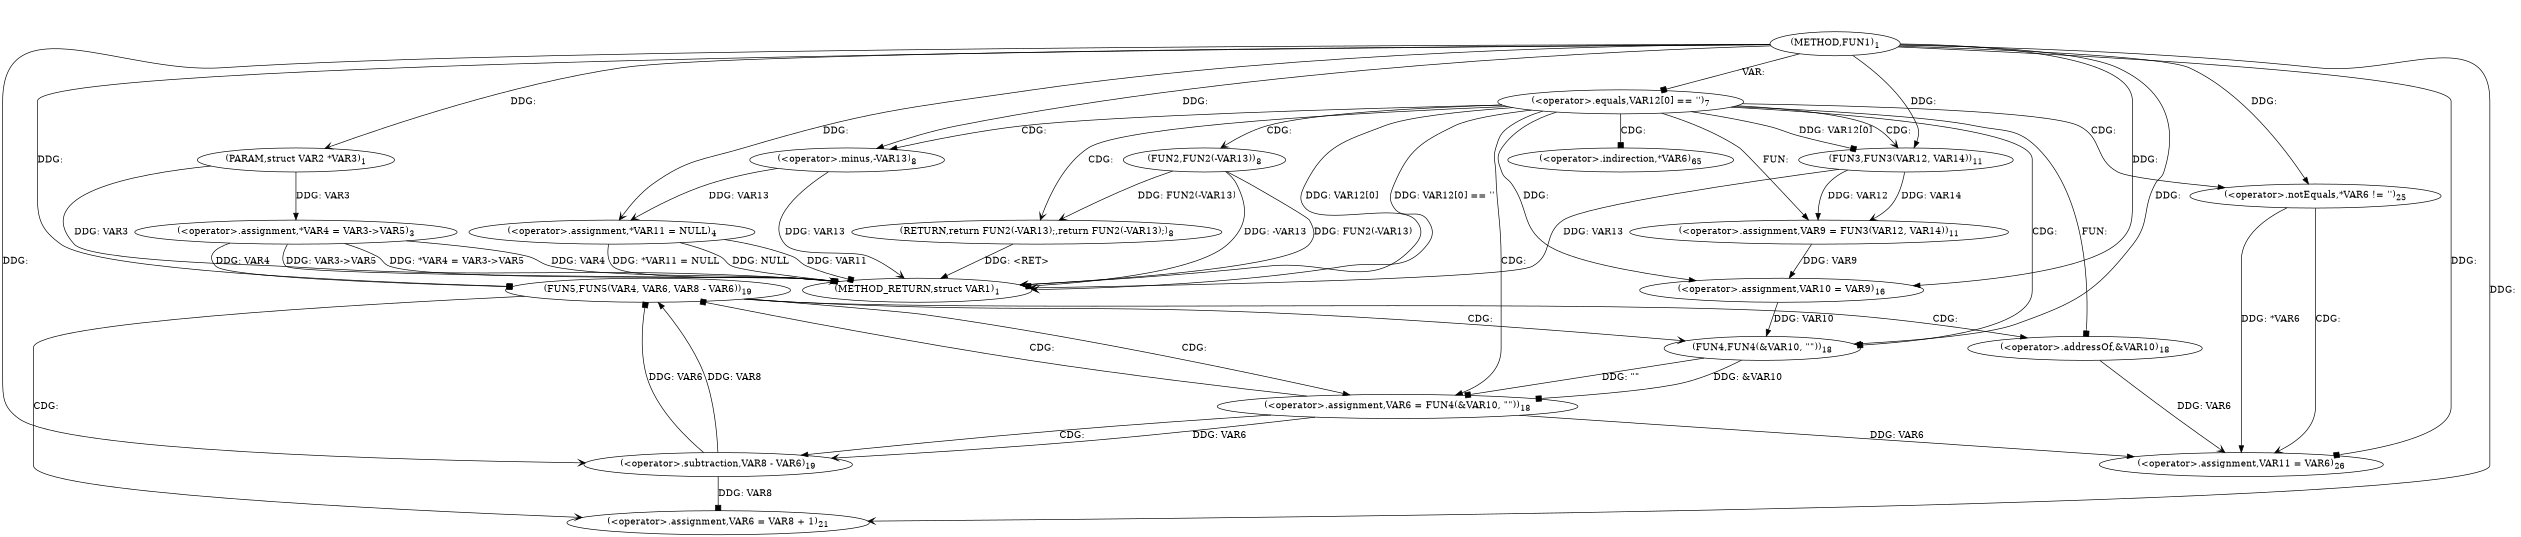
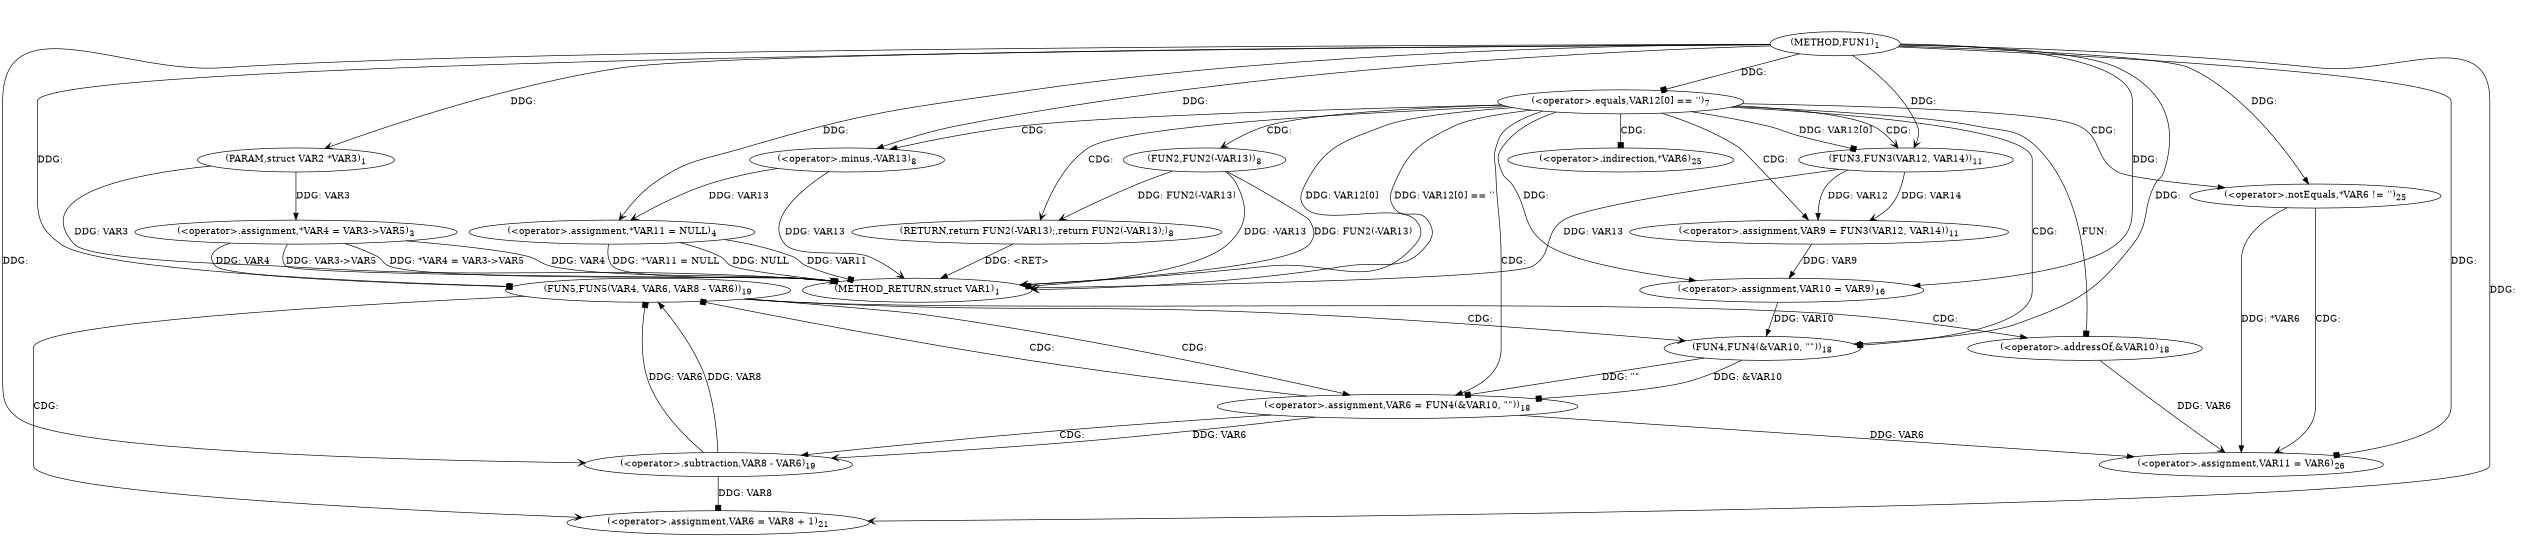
  digraph {
    edge [arrowhead=normal]
    n1 [label=<(METHOD,FUN1)<SUB>1</SUB>>]
    n2 [label=<(PARAM,struct VAR2 *VAR3)<SUB>1</SUB>>]
    n3 [label=<(&lt;operator&gt;.assignment,*VAR11 = NULL)<SUB>4</SUB>>]
    n4 [label=<(&lt;operator&gt;.assignment,VAR10 = VAR9)<SUB>16</SUB>>]
    n5 [label=<(&lt;operator&gt;.equals,VAR12[0] == '')<SUB>7</SUB>>]
    n6 [label=<(&lt;operator&gt;.notEquals,*VAR6 != '')<SUB>25</SUB>>]
    n7 [label=<(FUN3,FUN3(VAR12, VAR14))<SUB>11</SUB>>]
    n8 [label=<(&lt;operator&gt;.assignment,VAR6 = VAR8 + 1)<SUB>21</SUB>>]
    n9 [label=<(&lt;operator&gt;.assignment,VAR11 = VAR6)<SUB>26</SUB>>]
    n10 [label=<(FUN4,FUN4(&amp;VAR10, &quot;&quot;))<SUB>18</SUB>>]
    n11 [label=<(FUN5,FUN5(VAR4, VAR6, VAR8 - VAR6))<SUB>19</SUB>>]
    n12 [label=<(&lt;operator&gt;.minus,-VAR13)<SUB>8</SUB>>]
    n13 [label=<(&lt;operator&gt;.subtraction,VAR8 - VAR6)<SUB>19</SUB>>]
    n14 [label=<(METHOD_RETURN,struct VAR1)<SUB>1</SUB>>]
    n15 [label=<(&lt;operator&gt;.assignment,*VAR4 = VAR3-&gt;VAR5)<SUB>3</SUB>>]
    n16 [label=<(&lt;operator&gt;.assignment,VAR9 = FUN3(VAR12, VAR14))<SUB>11</SUB>>]
    n17 [label=<(&lt;operator&gt;.assignment,VAR6 = FUN4(&amp;VAR10, &quot;&quot;))<SUB>18</SUB>>]
    n18 [label=<(RETURN,return FUN2(-VAR13);,return FUN2(-VAR13);)<SUB>8</SUB>>]
    n19 [label=<(FUN2,FUN2(-VAR13))<SUB>8</SUB>>]
-   n20 [label=<(&lt;operator&gt;.indirection,*VAR6)<SUB>65</SUB>>]
+   n20 [label=<(&lt;operator&gt;.indirection,*VAR6)<SUB>25</SUB>>]
    n21 [label=<(&lt;operator&gt;.addressOf,&amp;VAR10)<SUB>18</SUB>>]
    n1 -> n2 [arrowhead=vee label="DDG: "]
    n1 -> n3 [arrowhead=vee label="DDG: "]
    n1 -> n4 [label="DDG: "]
-   n1 -> n5 [arrowhead=box label="VAR: "]
+   n1 -> n5 [arrowhead=box label="DDG: "]
    n1 -> n6 [label="DDG: "]
-   n1 -> n7 [label="DDG: "]
+   n1 -> n7 [arrowhead=vee label="DDG: "]
    n1 -> n8 [arrowhead=vee label="DDG: "]
    n1 -> n9 [arrowhead=box label="DDG: "]
    n1 -> n10 [label="DDG: "]
    n1 -> n11 [arrowhead=box label="DDG: "]
    n1 -> n12 [label="DDG: "]
    n1 -> n13 [arrowhead=vee label="DDG: "]
    n2 -> n14 [label="DDG: VAR3"]
    n2 -> n15 [label="DDG: VAR3"]
    n3 -> n14 [arrowhead=box label="DDG: VAR11"]
    n3 -> n14 [arrowhead=vee label="DDG: *VAR11 = NULL"]
    n3 -> n14 [arrowhead=box label="DDG: NULL"]
    n4 -> n10 [label="DDG: VAR10"]
    n5 -> n4 [label="DDG: "]
    n5 -> n6 [label="CDG: "]
    n5 -> n7 [arrowhead=box label="DDG: VAR12[0]"]
    n5 -> n7 [arrowhead=vee label="CDG: "]
    n5 -> n10 [arrowhead=box label="CDG: "]
    n5 -> n12 [label="CDG: "]
    n5 -> n14 [arrowhead=vee label="DDG: VAR12[0]"]
    n5 -> n14 [arrowhead=vee label="DDG: VAR12[0] == ''"]
-   n5 -> n16 [label="FUN: "]
+   n5 -> n16 [label="CDG: "]
    n5 -> n17 [label="CDG: "]
    n5 -> n18 [arrowhead=vee label="CDG: "]
    n5 -> n19 [arrowhead=vee label="CDG: "]
    n5 -> n20 [arrowhead=box label="CDG: "]
    n5 -> n21 [arrowhead=box label="FUN: "]
    n6 -> n9 [label="DDG: *VAR6"]
    n6 -> n9 [arrowhead=vee label="CDG: "]
    n7 -> n14 [arrowhead=vee label="DDG: VAR13"]
    n7 -> n16 [label="DDG: VAR12"]
    n7 -> n16 [arrowhead=vee label="DDG: VAR14"]
    n10 -> n17 [arrowhead=box label="DDG: &amp;VAR10"]
    n10 -> n17 [arrowhead=box label="DDG: &quot;&quot;"]
    n11 -> n8 [arrowhead=vee label="CDG: "]
    n11 -> n10 [arrowhead=vee label="CDG: "]
    n11 -> n17 [label="CDG: "]
    n11 -> n21 [label="CDG: "]
    n12 -> n3 [arrowhead=vee label="DDG: VAR13"]
    n12 -> n14 [arrowhead=vee label="DDG: VAR13"]
    n13 -> n8 [arrowhead=box label="DDG: VAR8"]
    n13 -> n11 [arrowhead=box label="DDG: VAR6"]
    n13 -> n11 [label="DDG: VAR8"]
    n15 -> n11 [arrowhead=box label="DDG: VAR4"]
    n15 -> n14 [label="DDG: VAR4"]
    n15 -> n14 [label="DDG: VAR3-&gt;VAR5"]
    n15 -> n14 [label="DDG: *VAR4 = VAR3-&gt;VAR5"]
    n16 -> n4 [label="DDG: VAR9"]
    n17 -> n9 [label="DDG: VAR6"]
    n17 -> n11 [arrowhead=box label="CDG: "]
    n17 -> n13 [arrowhead=vee label="DDG: VAR6"]
    n17 -> n13 [label="CDG: "]
    n18 -> n14 [label="DDG: &lt;RET&gt;"]
    n19 -> n14 [arrowhead=box label="DDG: -VAR13"]
    n19 -> n14 [arrowhead=vee label="DDG: FUN2(-VAR13)"]
    n19 -> n18 [arrowhead=vee label="DDG: FUN2(-VAR13)"]
    n21 -> n9 [arrowhead=vee label="DDG: VAR6"]
  }
